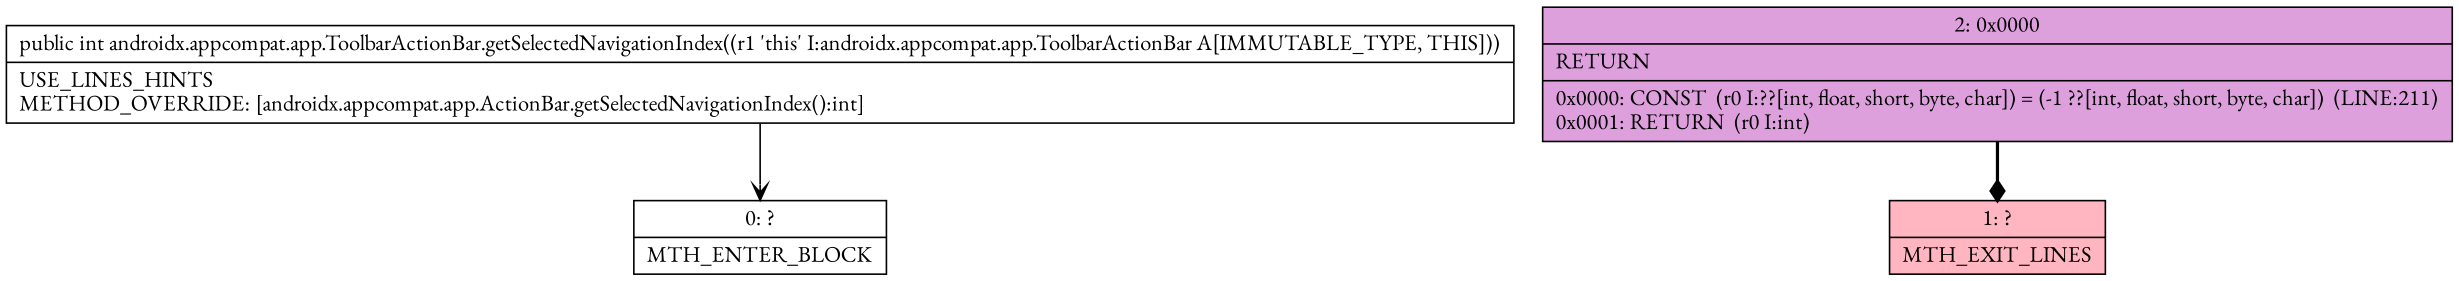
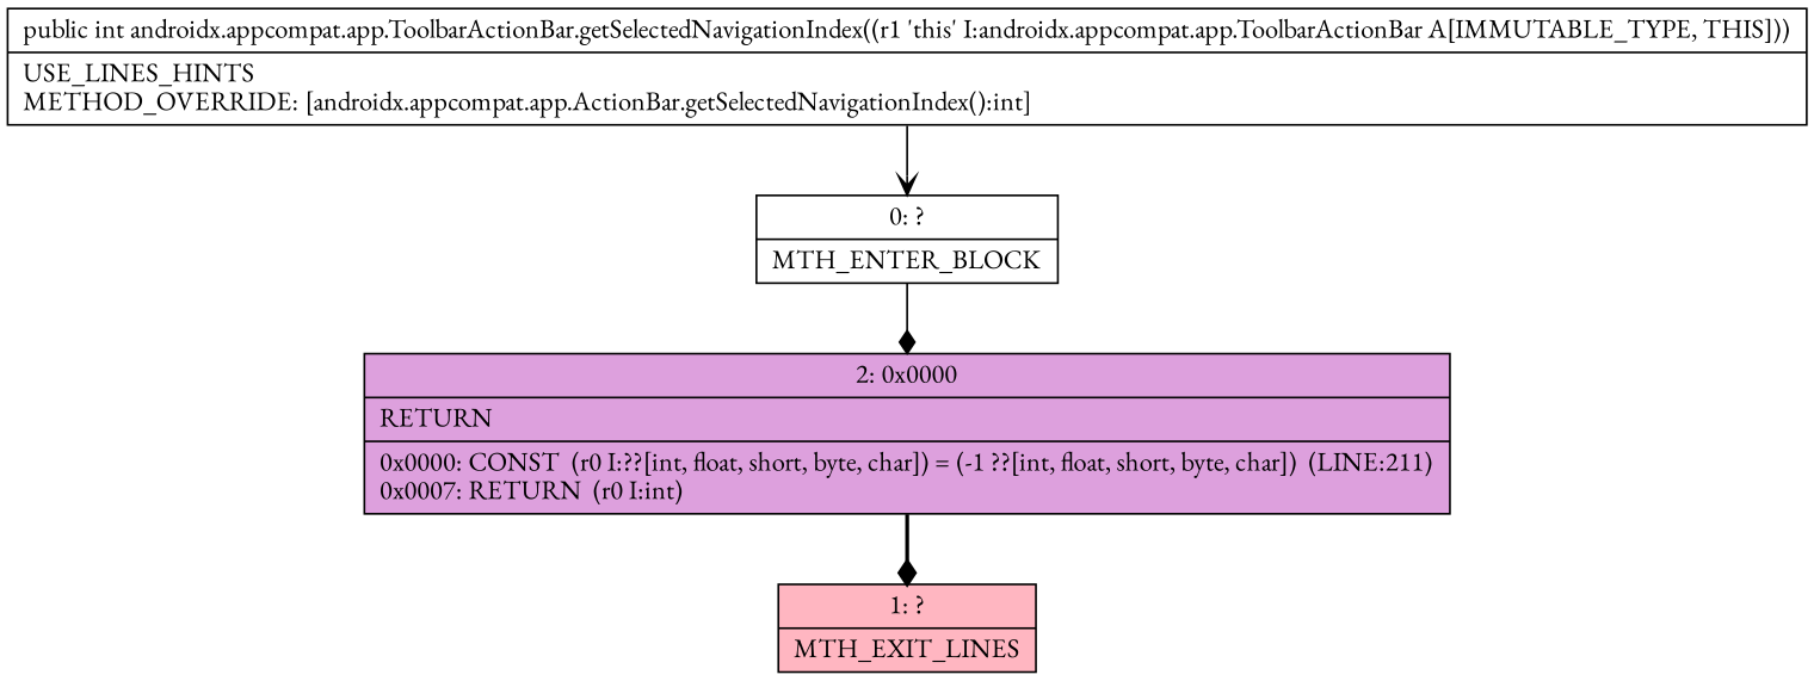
  digraph {
    fontname="EB Garamond"
    node [fillcolor=white fontname="EB Garamond" shape=record style=filled]
    edge [arrowhead=diamond fontname="EB Garamond" style=solid]
    n1 [label="{0\:\ ?|MTH_ENTER_BLOCK\l}"]
-   n2 [fillcolor=plum label="{2\:\ 0x0000|RETURN\l|0x0000: CONST  (r0 I:??[int, float, short, byte, char]) = (\-1 ??[int, float, short, byte, char])  (LINE:211)\l0x0001: RETURN  (r0 I:int) \l}"]
+   n2 [fillcolor=plum label="{2\:\ 0x0000|RETURN\l|0x0000: CONST  (r0 I:??[int, float, short, byte, char]) = (\-1 ??[int, float, short, byte, char])  (LINE:211)\l0x0007: RETURN  (r0 I:int) \l}"]
    n3 [fillcolor=lightpink label="{1\:\ ?|MTH_EXIT_LINES\l}"]
    n4 [label="{public int androidx.appcompat.app.ToolbarActionBar.getSelectedNavigationIndex((r1 'this' I:androidx.appcompat.app.ToolbarActionBar A[IMMUTABLE_TYPE, THIS]))  | USE_LINES_HINTS\lMETHOD_OVERRIDE: [androidx.appcompat.app.ActionBar.getSelectedNavigationIndex():int]\l}"]
+   n1 -> n2
    n2 -> n3 [style=bold]
    n4 -> n1 [arrowhead=vee]
  }
